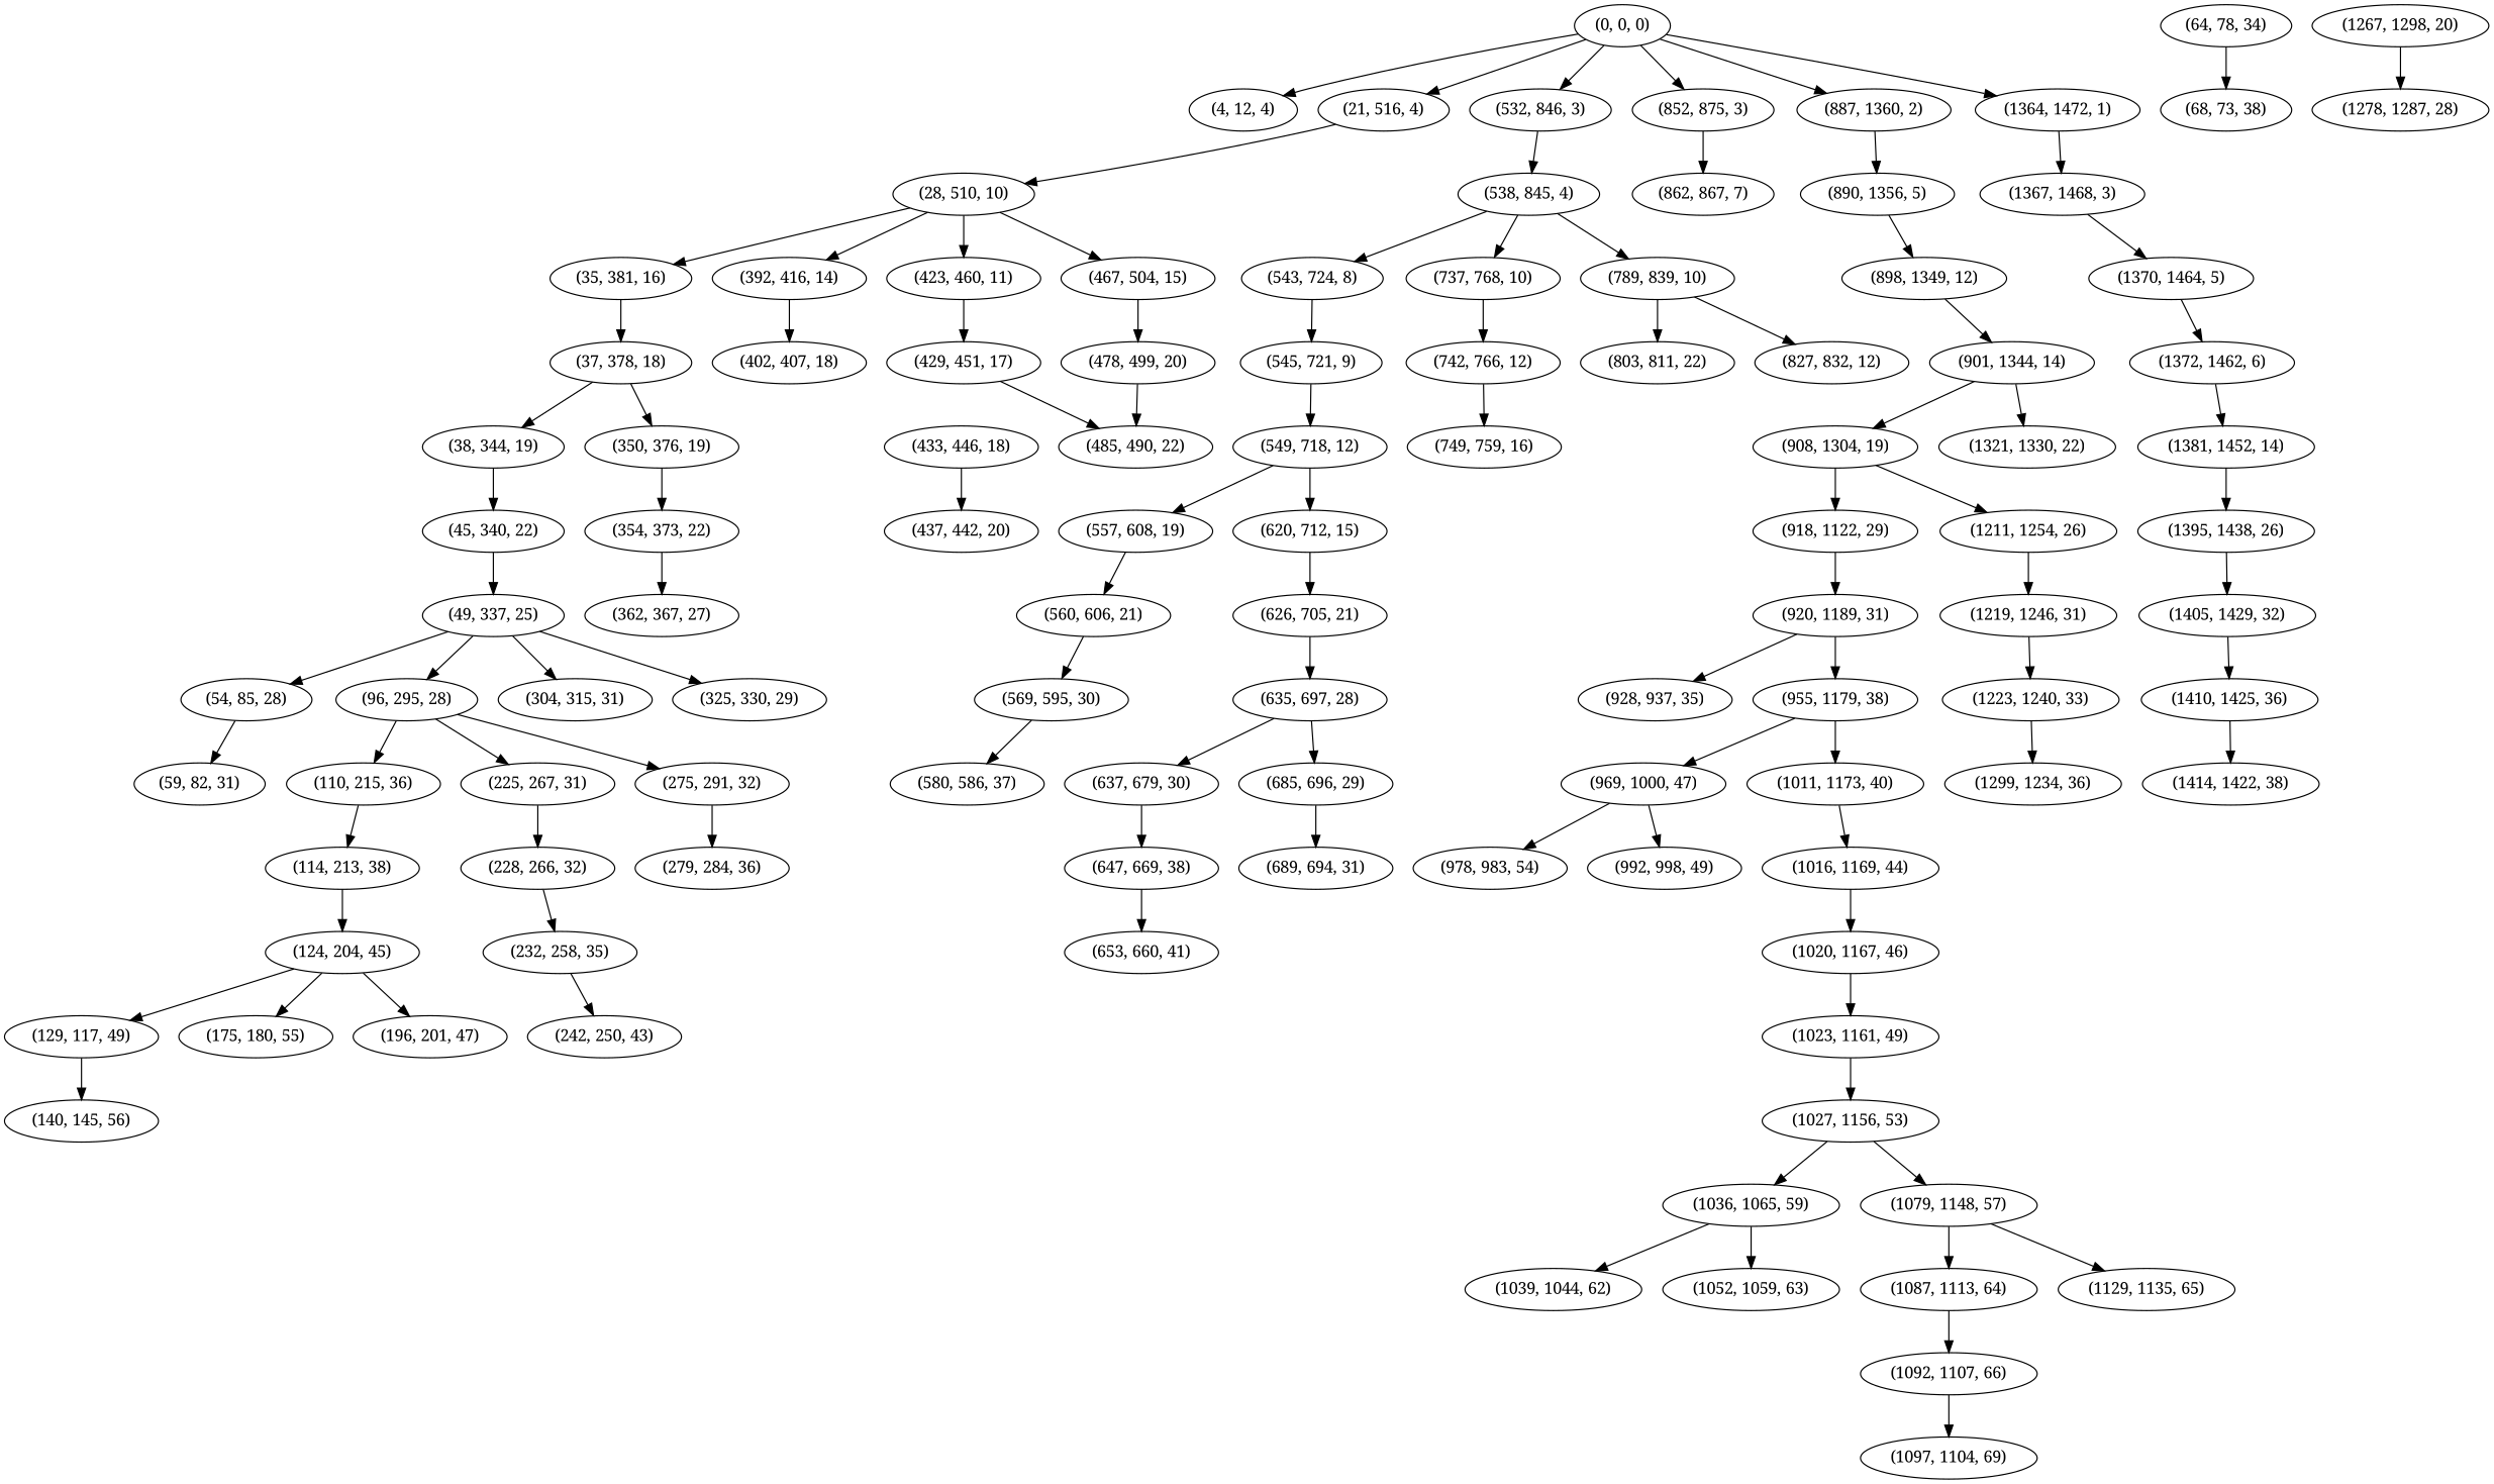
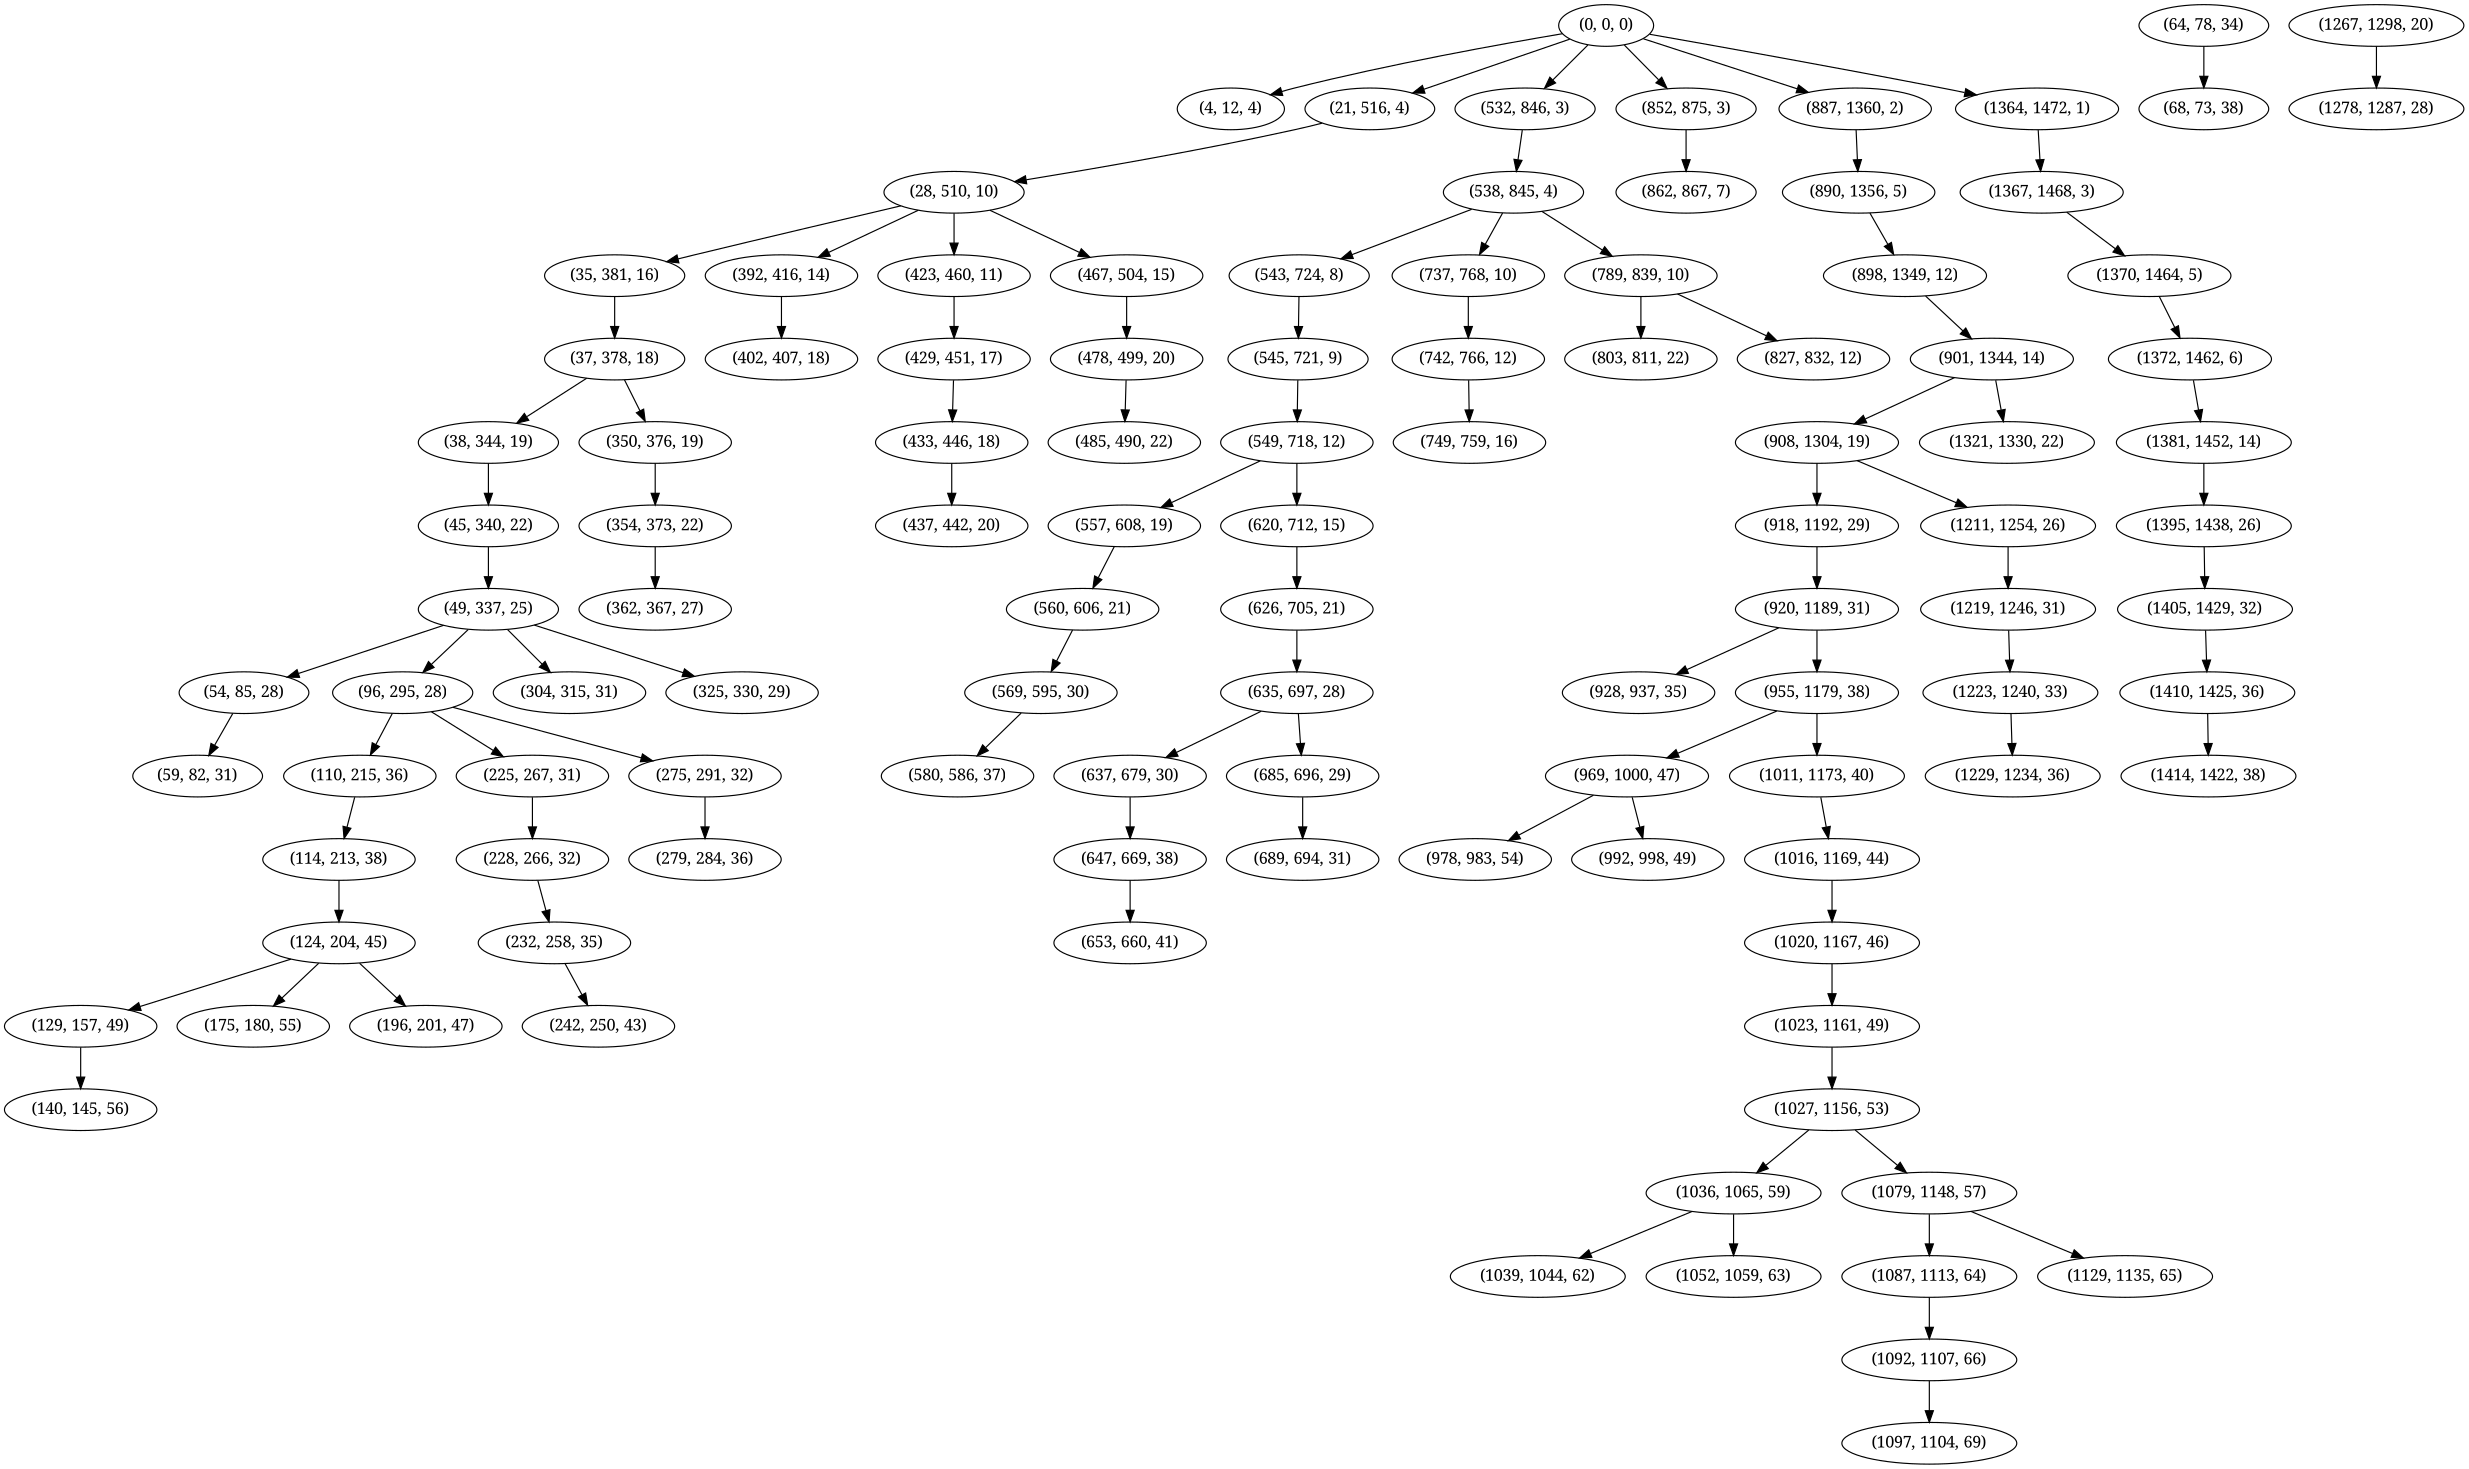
  digraph {
    fontname="Noto Serif"
    node [fontname="Noto Serif"]
    edge [fontname="Noto Serif"]
    "(0, 0, 0)"
    "(4, 12, 4)"
    "(21, 516, 4)"
    "(532, 846, 3)"
    "(852, 875, 3)"
    "(887, 1360, 2)"
    "(1364, 1472, 1)"
    "(28, 510, 10)"
    "(538, 845, 4)"
    "(862, 867, 7)"
    "(890, 1356, 5)"
    "(1367, 1468, 3)"
    "(35, 381, 16)"
    "(392, 416, 14)"
    "(423, 460, 11)"
    "(467, 504, 15)"
    "(37, 378, 18)"
    "(402, 407, 18)"
    "(429, 451, 17)"
    "(478, 499, 20)"
    "(38, 344, 19)"
    "(350, 376, 19)"
    "(45, 340, 22)"
    "(354, 373, 22)"
    "(49, 337, 25)"
    "(54, 85, 28)"
    "(96, 295, 28)"
    "(304, 315, 31)"
    "(325, 330, 29)"
    "(59, 82, 31)"
    "(110, 215, 36)"
    "(225, 267, 31)"
    "(275, 291, 32)"
    "(64, 78, 34)"
    "(68, 73, 38)"
    "(114, 213, 38)"
    "(228, 266, 32)"
    "(279, 284, 36)"
    "(124, 204, 45)"
-   "(129, 157, 49)" [label="(129, 117, 49)"]
+   "(129, 157, 49)"
    "(175, 180, 55)"
    "(196, 201, 47)"
    "(140, 145, 56)"
    "(232, 258, 35)"
    "(242, 250, 43)"
    "(362, 367, 27)"
    "(433, 446, 18)"
    "(437, 442, 20)"
    "(485, 490, 22)"
    "(543, 724, 8)"
    "(737, 768, 10)"
    "(789, 839, 10)"
    "(545, 721, 9)"
    "(742, 766, 12)"
    "(803, 811, 22)"
    "(827, 832, 12)"
    "(549, 718, 12)"
    "(557, 608, 19)"
    "(620, 712, 15)"
    "(560, 606, 21)"
    "(626, 705, 21)"
    "(569, 595, 30)"
    "(580, 586, 37)"
    "(635, 697, 28)"
    "(637, 679, 30)"
    "(685, 696, 29)"
    "(647, 669, 38)"
    "(689, 694, 31)"
    "(653, 660, 41)"
    "(749, 759, 16)"
    "(898, 1349, 12)"
    "(901, 1344, 14)"
    "(908, 1304, 19)"
    "(1321, 1330, 22)"
-   "(918, 1192, 29)" [label="(918, 1122, 29)"]
+   "(918, 1192, 29)"
    "(1211, 1254, 26)"
    "(920, 1189, 31)"
    "(1219, 1246, 31)"
    "(1267, 1298, 20)"
    "(1278, 1287, 28)"
    "(928, 937, 35)"
    "(955, 1179, 38)"
    "(969, 1000, 47)"
    "(1011, 1173, 40)"
    "(978, 983, 54)"
    "(992, 998, 49)"
    "(1016, 1169, 44)"
    "(1020, 1167, 46)"
    "(1023, 1161, 49)"
    "(1027, 1156, 53)"
    "(1036, 1065, 59)"
    "(1079, 1148, 57)"
    "(1039, 1044, 62)"
    "(1052, 1059, 63)"
    "(1087, 1113, 64)"
    "(1129, 1135, 65)"
    "(1092, 1107, 66)"
    "(1097, 1104, 69)"
    "(1223, 1240, 33)"
-   "(1229, 1234, 36)" [label="(1299, 1234, 36)"]
+   "(1229, 1234, 36)"
    "(1370, 1464, 5)"
    "(1372, 1462, 6)"
    "(1381, 1452, 14)"
    "(1395, 1438, 26)"
    "(1405, 1429, 32)"
    "(1410, 1425, 36)"
    "(1414, 1422, 38)"
    "(0, 0, 0)" -> "(4, 12, 4)"
    "(0, 0, 0)" -> "(21, 516, 4)"
    "(0, 0, 0)" -> "(532, 846, 3)"
    "(0, 0, 0)" -> "(852, 875, 3)"
    "(0, 0, 0)" -> "(887, 1360, 2)"
    "(0, 0, 0)" -> "(1364, 1472, 1)"
    "(21, 516, 4)" -> "(28, 510, 10)"
    "(532, 846, 3)" -> "(538, 845, 4)"
    "(852, 875, 3)" -> "(862, 867, 7)"
    "(887, 1360, 2)" -> "(890, 1356, 5)"
    "(1364, 1472, 1)" -> "(1367, 1468, 3)"
    "(28, 510, 10)" -> "(35, 381, 16)"
    "(28, 510, 10)" -> "(392, 416, 14)"
    "(28, 510, 10)" -> "(423, 460, 11)"
    "(28, 510, 10)" -> "(467, 504, 15)"
    "(538, 845, 4)" -> "(543, 724, 8)"
    "(538, 845, 4)" -> "(737, 768, 10)"
    "(538, 845, 4)" -> "(789, 839, 10)"
    "(890, 1356, 5)" -> "(898, 1349, 12)"
    "(1367, 1468, 3)" -> "(1370, 1464, 5)"
    "(35, 381, 16)" -> "(37, 378, 18)"
    "(392, 416, 14)" -> "(402, 407, 18)"
    "(423, 460, 11)" -> "(429, 451, 17)"
    "(467, 504, 15)" -> "(478, 499, 20)"
    "(37, 378, 18)" -> "(38, 344, 19)"
    "(37, 378, 18)" -> "(350, 376, 19)"
-   "(429, 451, 17)" -> "(485, 490, 22)"
+   "(429, 451, 17)" -> "(433, 446, 18)"
    "(478, 499, 20)" -> "(485, 490, 22)"
    "(38, 344, 19)" -> "(45, 340, 22)"
    "(350, 376, 19)" -> "(354, 373, 22)"
    "(45, 340, 22)" -> "(49, 337, 25)"
    "(354, 373, 22)" -> "(362, 367, 27)"
    "(49, 337, 25)" -> "(54, 85, 28)"
    "(49, 337, 25)" -> "(96, 295, 28)"
    "(49, 337, 25)" -> "(304, 315, 31)"
    "(49, 337, 25)" -> "(325, 330, 29)"
    "(54, 85, 28)" -> "(59, 82, 31)"
    "(96, 295, 28)" -> "(110, 215, 36)"
    "(96, 295, 28)" -> "(225, 267, 31)"
    "(96, 295, 28)" -> "(275, 291, 32)"
    "(110, 215, 36)" -> "(114, 213, 38)"
    "(225, 267, 31)" -> "(228, 266, 32)"
    "(275, 291, 32)" -> "(279, 284, 36)"
    "(64, 78, 34)" -> "(68, 73, 38)"
    "(114, 213, 38)" -> "(124, 204, 45)"
    "(228, 266, 32)" -> "(232, 258, 35)"
    "(124, 204, 45)" -> "(129, 157, 49)"
    "(124, 204, 45)" -> "(175, 180, 55)"
    "(124, 204, 45)" -> "(196, 201, 47)"
    "(129, 157, 49)" -> "(140, 145, 56)"
    "(232, 258, 35)" -> "(242, 250, 43)"
    "(433, 446, 18)" -> "(437, 442, 20)"
    "(543, 724, 8)" -> "(545, 721, 9)"
    "(737, 768, 10)" -> "(742, 766, 12)"
    "(789, 839, 10)" -> "(803, 811, 22)"
    "(789, 839, 10)" -> "(827, 832, 12)"
    "(545, 721, 9)" -> "(549, 718, 12)"
    "(742, 766, 12)" -> "(749, 759, 16)"
    "(549, 718, 12)" -> "(557, 608, 19)"
    "(549, 718, 12)" -> "(620, 712, 15)"
    "(557, 608, 19)" -> "(560, 606, 21)"
    "(620, 712, 15)" -> "(626, 705, 21)"
    "(560, 606, 21)" -> "(569, 595, 30)"
    "(626, 705, 21)" -> "(635, 697, 28)"
    "(569, 595, 30)" -> "(580, 586, 37)"
    "(635, 697, 28)" -> "(637, 679, 30)"
    "(635, 697, 28)" -> "(685, 696, 29)"
    "(637, 679, 30)" -> "(647, 669, 38)"
    "(685, 696, 29)" -> "(689, 694, 31)"
    "(647, 669, 38)" -> "(653, 660, 41)"
    "(898, 1349, 12)" -> "(901, 1344, 14)"
    "(901, 1344, 14)" -> "(908, 1304, 19)"
    "(901, 1344, 14)" -> "(1321, 1330, 22)"
    "(908, 1304, 19)" -> "(918, 1192, 29)"
    "(908, 1304, 19)" -> "(1211, 1254, 26)"
    "(918, 1192, 29)" -> "(920, 1189, 31)"
    "(1211, 1254, 26)" -> "(1219, 1246, 31)"
    "(920, 1189, 31)" -> "(928, 937, 35)"
    "(920, 1189, 31)" -> "(955, 1179, 38)"
    "(1219, 1246, 31)" -> "(1223, 1240, 33)"
    "(1267, 1298, 20)" -> "(1278, 1287, 28)"
    "(955, 1179, 38)" -> "(969, 1000, 47)"
    "(955, 1179, 38)" -> "(1011, 1173, 40)"
    "(969, 1000, 47)" -> "(978, 983, 54)"
    "(969, 1000, 47)" -> "(992, 998, 49)"
    "(1011, 1173, 40)" -> "(1016, 1169, 44)"
    "(1016, 1169, 44)" -> "(1020, 1167, 46)"
    "(1020, 1167, 46)" -> "(1023, 1161, 49)"
    "(1023, 1161, 49)" -> "(1027, 1156, 53)"
    "(1027, 1156, 53)" -> "(1036, 1065, 59)"
    "(1027, 1156, 53)" -> "(1079, 1148, 57)"
    "(1036, 1065, 59)" -> "(1039, 1044, 62)"
    "(1036, 1065, 59)" -> "(1052, 1059, 63)"
    "(1079, 1148, 57)" -> "(1087, 1113, 64)"
    "(1079, 1148, 57)" -> "(1129, 1135, 65)"
    "(1087, 1113, 64)" -> "(1092, 1107, 66)"
    "(1092, 1107, 66)" -> "(1097, 1104, 69)"
    "(1223, 1240, 33)" -> "(1229, 1234, 36)"
    "(1370, 1464, 5)" -> "(1372, 1462, 6)"
    "(1372, 1462, 6)" -> "(1381, 1452, 14)"
    "(1381, 1452, 14)" -> "(1395, 1438, 26)"
    "(1395, 1438, 26)" -> "(1405, 1429, 32)"
    "(1405, 1429, 32)" -> "(1410, 1425, 36)"
    "(1410, 1425, 36)" -> "(1414, 1422, 38)"
  }
